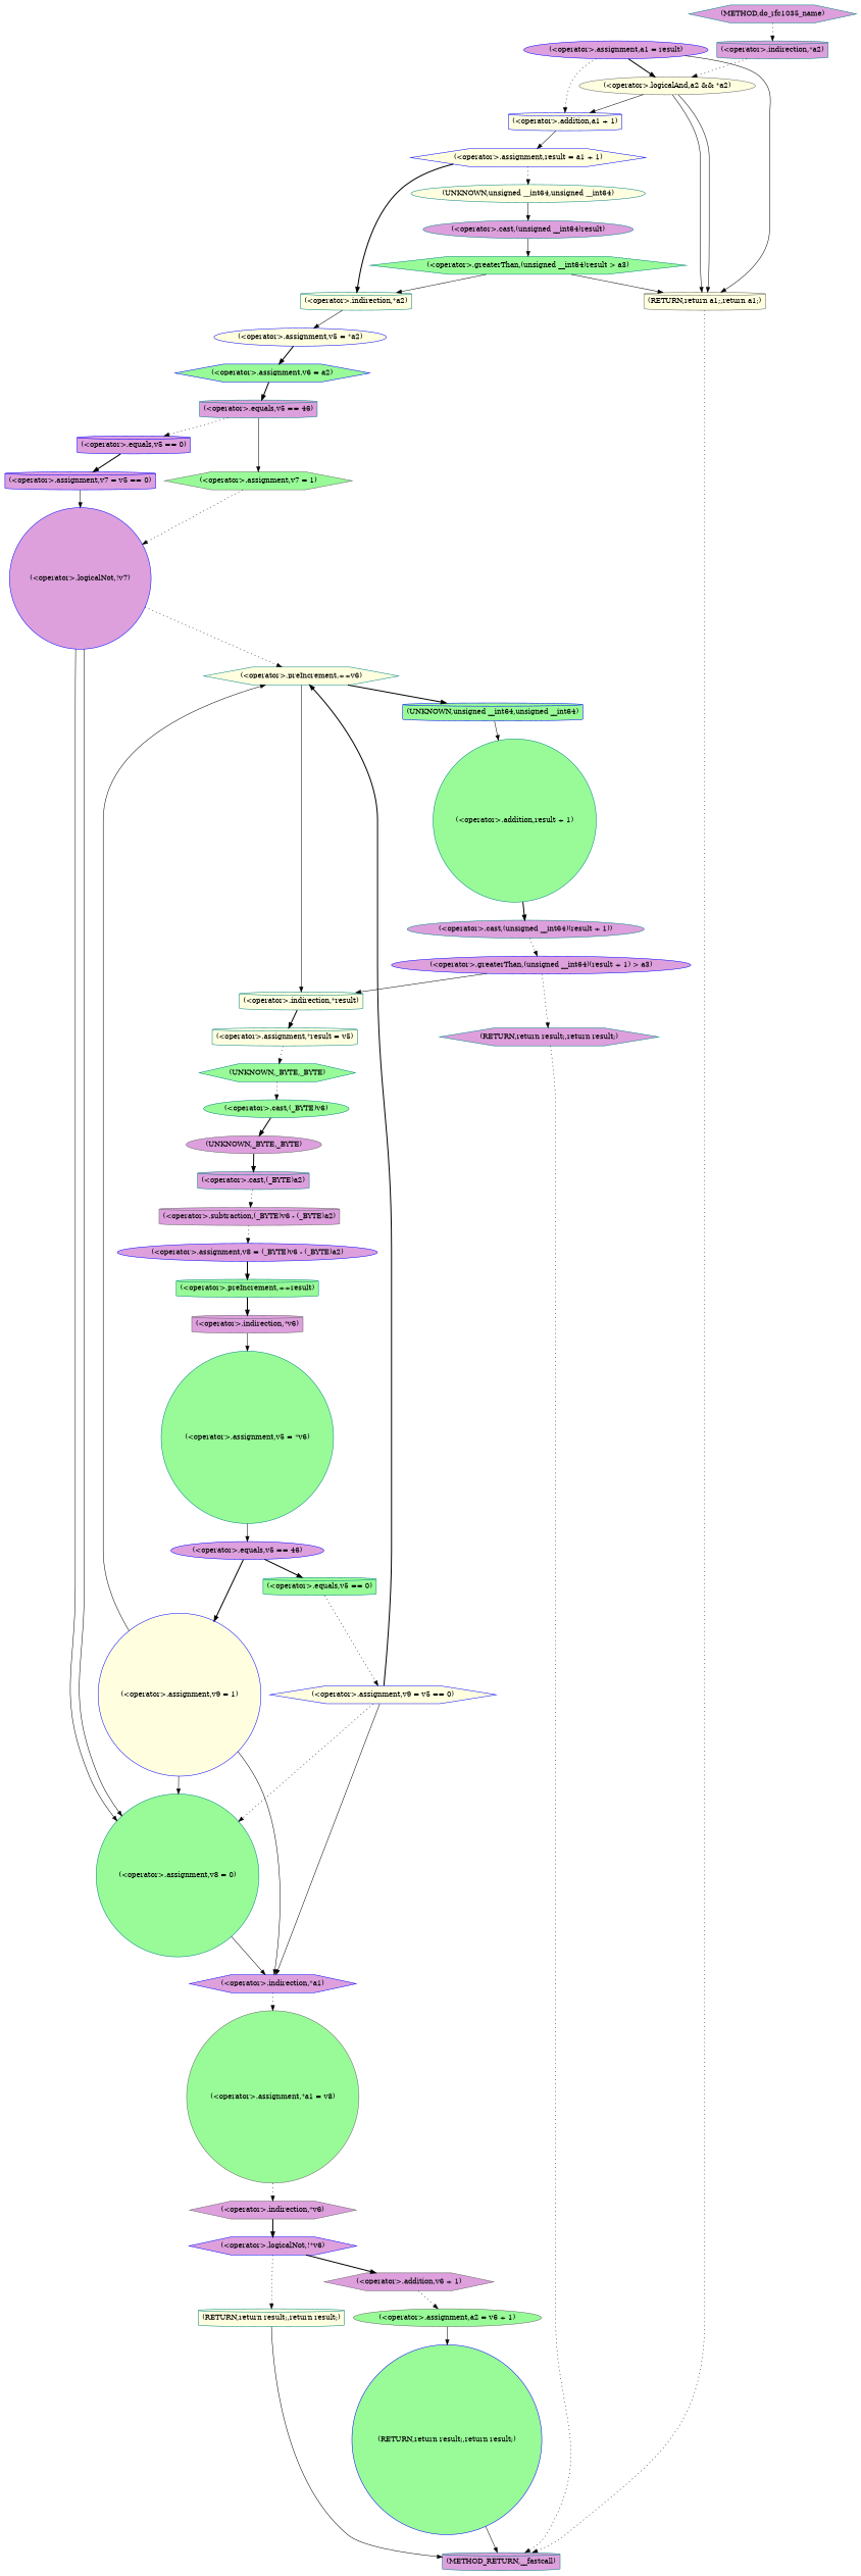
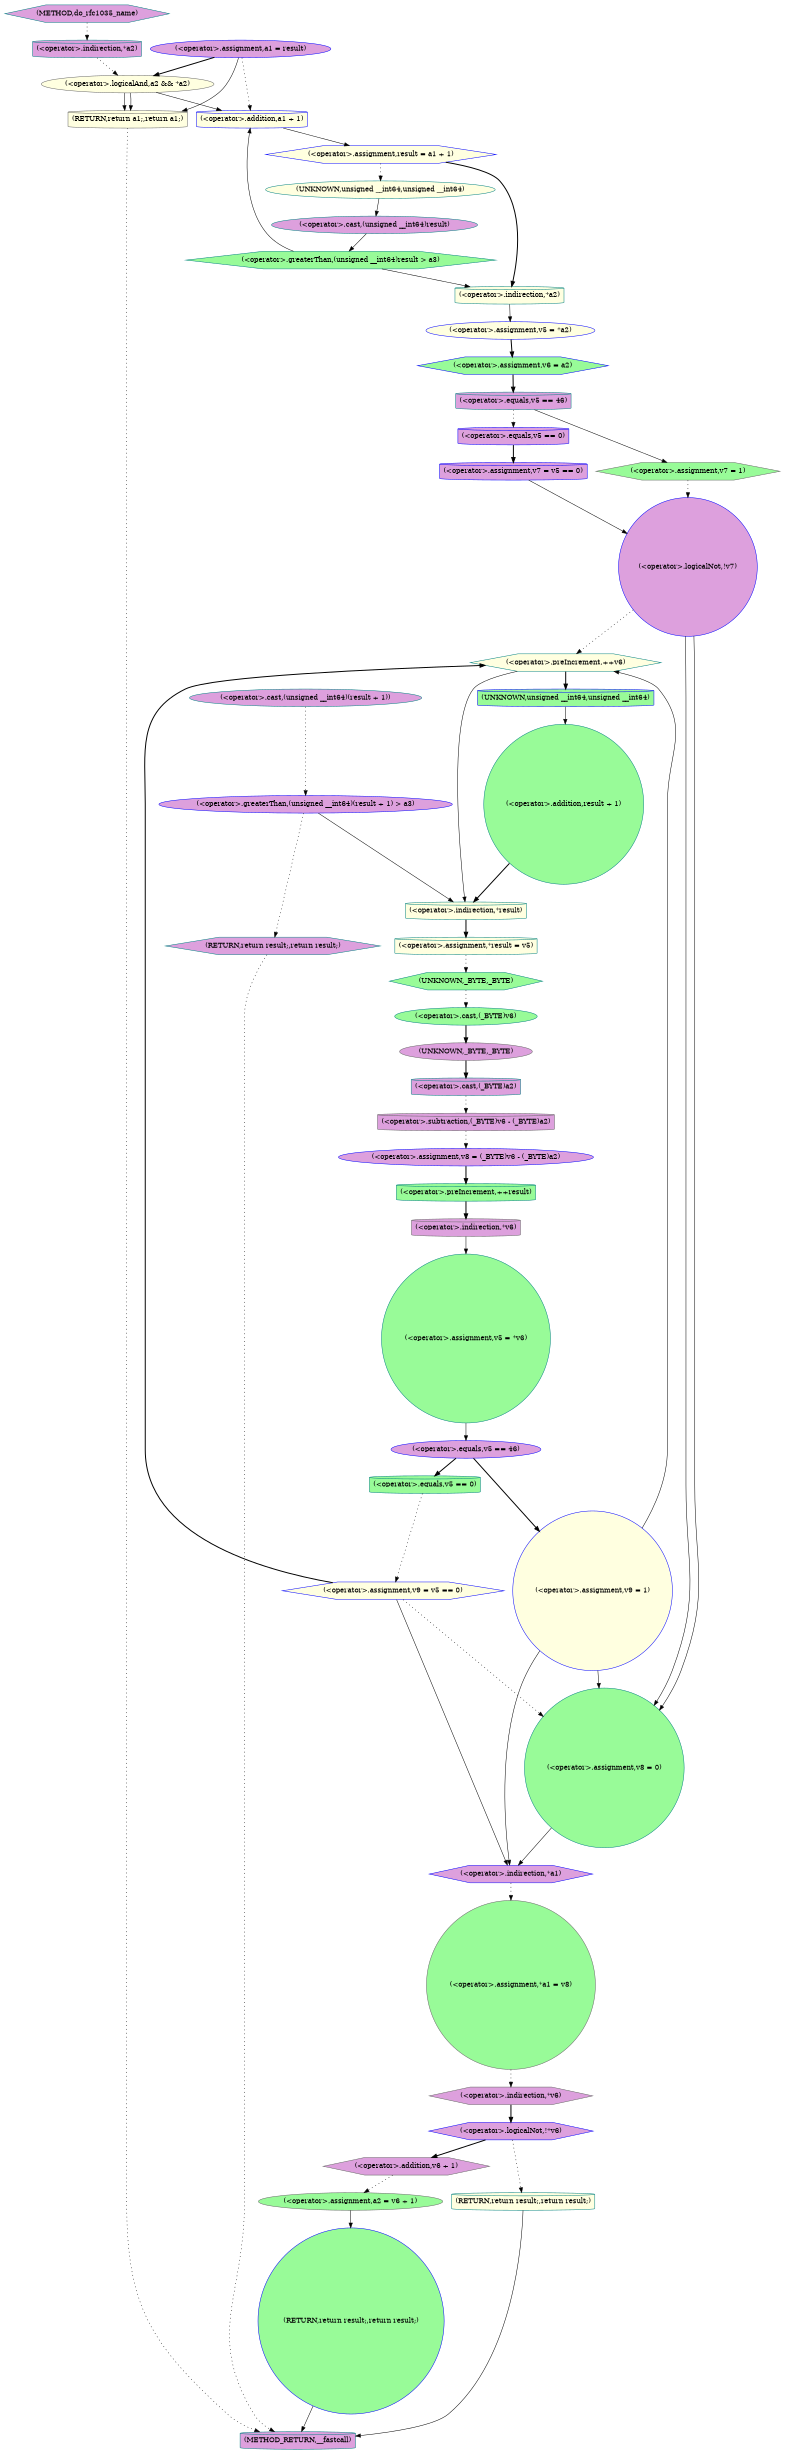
  digraph {
    node [color=teal fillcolor=plum shape=cylinder style=filled]
    edge [style=solid]
    n1 [color=gray40 fillcolor=lightyellow label="(<operator>.logicalAnd,a2 && *a2)" shape=ellipse]
    n2 [color=blue fillcolor=lightyellow label="(<operator>.addition,a1 + 1)"]
    n3 [color=gray40 fillcolor=lightyellow label="(RETURN,return a1;,return a1;)"]
    n4 [color=blue fillcolor=lightyellow label="(<operator>.assignment,result = a1 + 1)" shape=hexagon]
    n5 [label="(METHOD_RETURN,__fastcall)"]
    n6 [label="(<operator>.indirection,*a2)"]
    n7 [fillcolor=lightyellow label="(UNKNOWN,unsigned __int64,unsigned __int64)" shape=ellipse]
    n8 [fillcolor=lightyellow label="(<operator>.indirection,*a2)"]
    n9 [label="(<operator>.cast,(unsigned __int64)result)" shape=ellipse]
    n10 [color=blue fillcolor=lightyellow label="(<operator>.assignment,v5 = *a2)" shape=ellipse]
    n11 [fillcolor=palegreen label="(<operator>.greaterThan,(unsigned __int64)result > a3)" shape=hexagon]
    n12 [color=blue fillcolor=palegreen label="(<operator>.assignment,v6 = a2)" shape=hexagon]
    n13 [label="(<operator>.equals,v5 == 46)"]
    n14 [color=gray40 fillcolor=palegreen label="(<operator>.assignment,v7 = 1)" shape=hexagon]
    n15 [color=blue label="(<operator>.equals,v5 == 0)"]
    n16 [color=blue label="(<operator>.logicalNot,!v7)" shape=circle]
    n17 [color=blue label="(<operator>.assignment,v7 = v5 == 0)"]
    n18 [fillcolor=lightyellow label="(<operator>.preIncrement,++v6)" shape=hexagon]
    n19 [fillcolor=palegreen label="(<operator>.assignment,v8 = 0)" shape=circle]
    n20 [color=blue fillcolor=palegreen label="(UNKNOWN,unsigned __int64,unsigned __int64)"]
    n21 [fillcolor=lightyellow label="(<operator>.indirection,*result)"]
    n22 [color=blue label="(<operator>.indirection,*a1)" shape=hexagon]
    n23 [fillcolor=palegreen label="(<operator>.addition,result + 1)" shape=circle]
    n24 [fillcolor=lightyellow label="(<operator>.assignment,*result = v5)"]
    n25 [color=blue label="(<operator>.greaterThan,(unsigned __int64)(result + 1) > a3)" shape=ellipse]
    n26 [label="(RETURN,return result;,return result;)" shape=hexagon]
    n27 [label="(<operator>.cast,(unsigned __int64)(result + 1))" shape=ellipse]
    n28 [fillcolor=palegreen label="(UNKNOWN,_BYTE,_BYTE)" shape=hexagon]
    n29 [fillcolor=palegreen label="(<operator>.cast,(_BYTE)v6)" shape=ellipse]
    n30 [color=blue label="(<operator>.assignment,v8 = (_BYTE)v6 - (_BYTE)a2)" shape=ellipse]
    n31 [fillcolor=palegreen label="(<operator>.preIncrement,++result)"]
    n32 [color=gray40 label="(<operator>.indirection,*v6)"]
    n33 [color=gray40 label="(<operator>.subtraction,(_BYTE)v6 - (_BYTE)a2)"]
    n34 [color=gray40 label="(UNKNOWN,_BYTE,_BYTE)" shape=ellipse]
    n35 [label="(<operator>.cast,(_BYTE)a2)"]
    n36 [fillcolor=palegreen label="(<operator>.assignment,v5 = *v6)" shape=circle]
    n37 [color=blue label="(<operator>.equals,v5 == 46)" shape=ellipse]
    n38 [color=blue fillcolor=lightyellow label="(<operator>.assignment,v9 = 1)" shape=circle]
    n39 [fillcolor=palegreen label="(<operator>.equals,v5 == 0)"]
    n40 [color=blue fillcolor=lightyellow label="(<operator>.assignment,v9 = v5 == 0)" shape=hexagon]
    n41 [color=gray40 fillcolor=palegreen label="(<operator>.assignment,*a1 = v8)" shape=circle]
    n42 [color=gray40 label="(<operator>.indirection,*v6)" shape=hexagon]
    n43 [color=blue label="(<operator>.logicalNot,!*v6)" shape=hexagon]
    n44 [fillcolor=lightyellow label="(RETURN,return result;,return result;)"]
    n45 [color=gray40 label="(<operator>.addition,v6 + 1)" shape=hexagon]
    n46 [color=gray40 fillcolor=palegreen label="(<operator>.assignment,a2 = v6 + 1)" shape=ellipse]
    n47 [color=blue fillcolor=palegreen label="(RETURN,return result;,return result;)" shape=circle]
    n48 [color=blue label="(<operator>.assignment,a1 = result)" shape=ellipse]
    n49 [label="(METHOD,do_rfc1035_name)" shape=hexagon]
    n1 -> n2
    n1 -> n3
    n1 -> n3
    n2 -> n4
    n3 -> n5 [style=dotted]
    n4 -> n7 [style=dotted]
    n4 -> n8 [style=bold]
    n6 -> n1 [style=dotted]
    n7 -> n9
    n8 -> n10
    n9 -> n11
    n10 -> n12 [style=bold]
-   n11 -> n3
+   n11 -> n2
    n11 -> n8
    n12 -> n13 [style=bold]
    n13 -> n14
    n13 -> n15 [style=dotted]
    n14 -> n16 [style=dotted]
    n15 -> n17 [style=bold]
    n16 -> n18 [style=dotted]
    n16 -> n19
    n16 -> n19
    n17 -> n16
    n18 -> n20 [style=bold]
    n18 -> n21
    n19 -> n22
    n20 -> n23
    n21 -> n24 [style=bold]
    n22 -> n41 [style=dotted]
-   n23 -> n27 [style=bold]
+   n23 -> n21 [style=bold]
    n24 -> n28 [style=dotted]
    n25 -> n21
    n25 -> n26 [style=dotted]
    n26 -> n5 [style=dotted]
    n27 -> n25 [style=dotted]
    n28 -> n29 [style=dotted]
    n29 -> n34 [style=bold]
    n30 -> n31 [style=bold]
    n31 -> n32 [style=bold]
    n32 -> n36
    n33 -> n30 [style=dotted]
    n34 -> n35 [style=bold]
    n35 -> n33 [style=dotted]
    n36 -> n37
    n37 -> n38 [style=bold]
    n37 -> n39 [style=bold]
    n38 -> n18
    n38 -> n19
    n38 -> n22
    n39 -> n40 [style=dotted]
    n40 -> n18 [style=bold]
    n40 -> n19 [style=dotted]
    n40 -> n22
    n41 -> n42 [style=dotted]
    n42 -> n43 [style=bold]
    n43 -> n44 [style=dotted]
    n43 -> n45 [style=bold]
    n44 -> n5
    n45 -> n46 [style=dotted]
    n46 -> n47
    n47 -> n5
    n48 -> n1 [style=bold]
    n48 -> n2 [style=dotted]
    n48 -> n3
    n49 -> n6 [style=dotted]
  }
